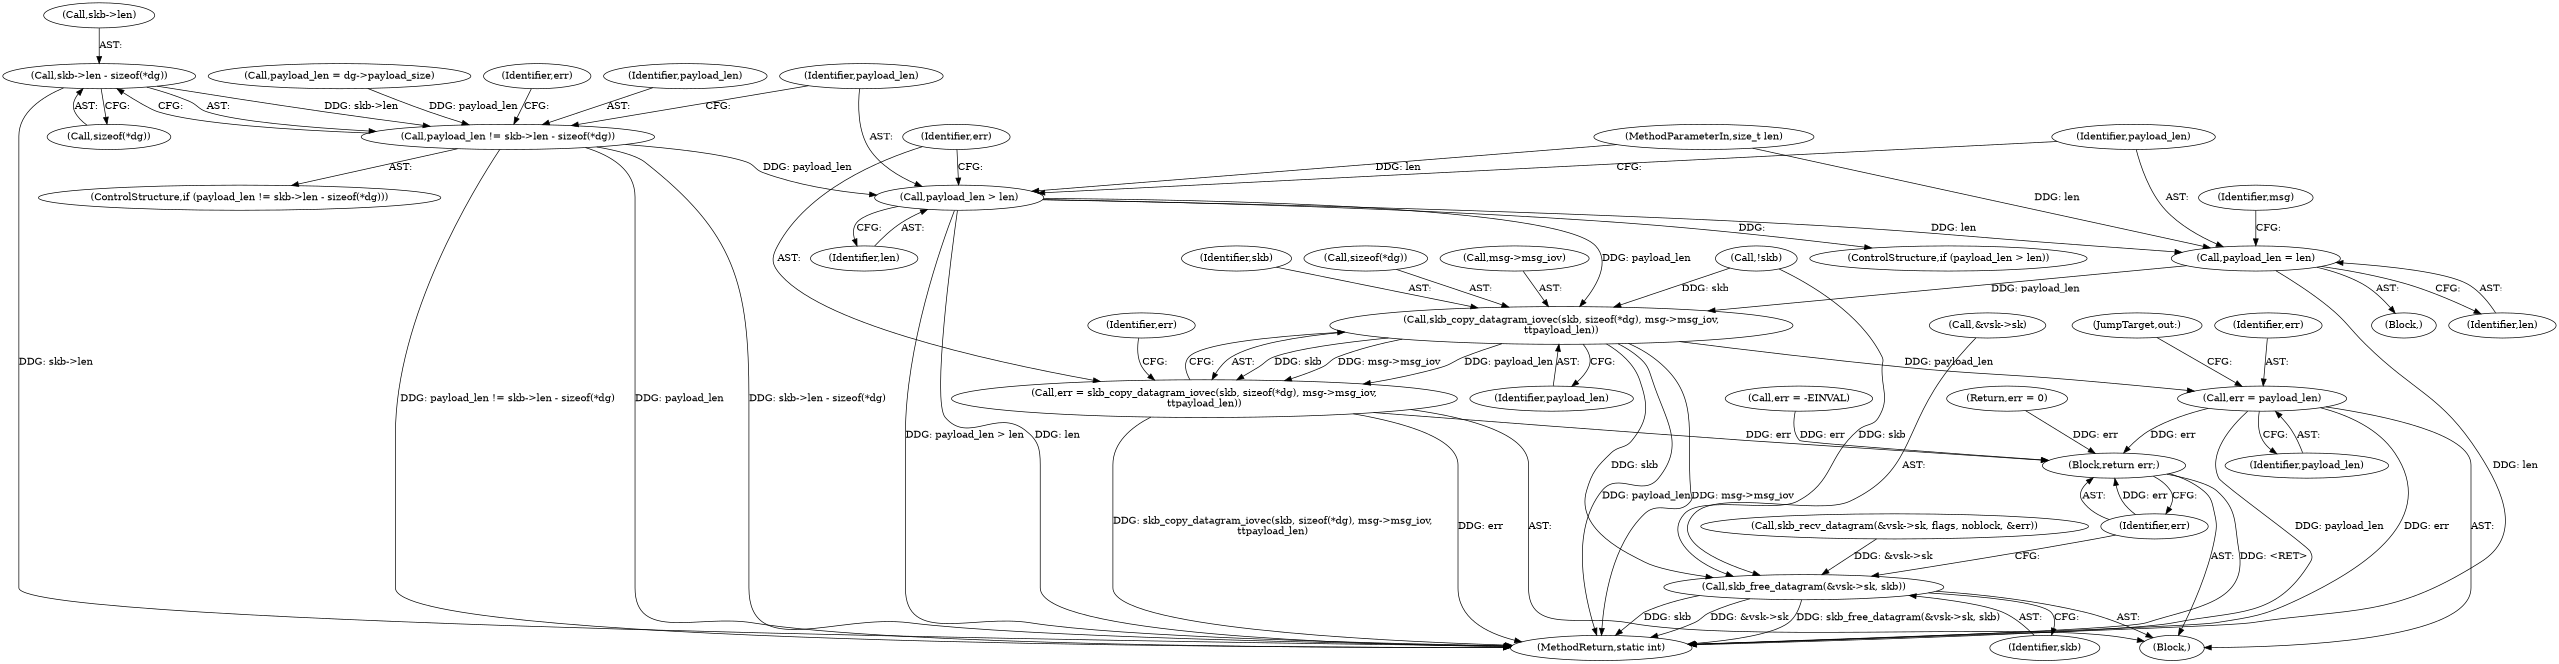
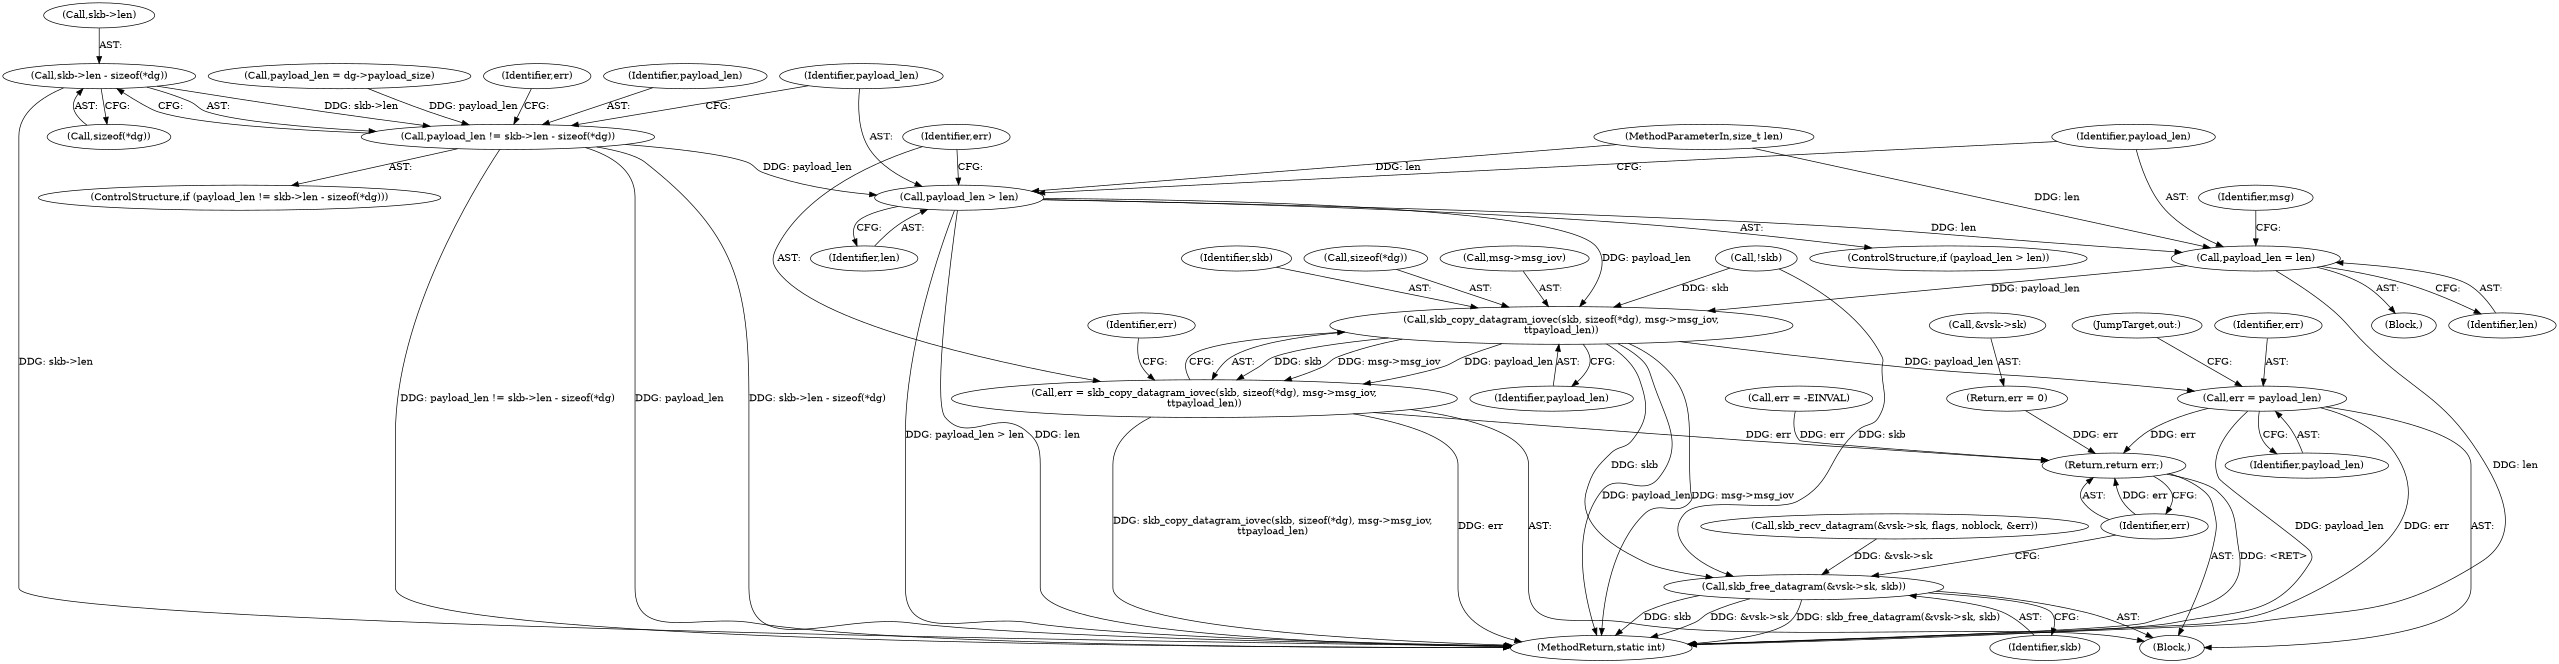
  digraph {
    n1 [label="(Call,skb->len - sizeof(*dg))"]
    n2 [label="(Call,payload_len != skb->len - sizeof(*dg))"]
    n3 [label="(MethodReturn,static int)"]
    n4 [label="(Call,sizeof(*dg))"]
    n5 [label="(Call,payload_len > len)"]
    n6 [label="(ControlStructure,if (payload_len != skb->len - sizeof(*dg)))"]
    n7 [label="(Call,payload_len = len)"]
    n8 [label="(Call,skb_copy_datagram_iovec(skb, sizeof(*dg), msg->msg_iov,\n\t\tpayload_len))"]
    n9 [label="(ControlStructure,if (payload_len > len))"]
    n10 [label="(Identifier,len)"]
    n11 [label="(Block,)"]
    n12 [label="(Identifier,len)"]
    n13 [label="(Call,err = skb_copy_datagram_iovec(skb, sizeof(*dg), msg->msg_iov,\n\t\tpayload_len))"]
    n14 [label="(Call,err = payload_len)"]
    n15 [label="(Call,skb_free_datagram(&vsk->sk, skb))"]
    n16 [label="(Identifier,payload_len)"]
-   n17 [label="(Block,return err;)"]
+   n17 [label="(Return,return err;)"]
    n18 [label="(Block,)"]
    n19 [label="(Identifier,payload_len)"]
    n20 [label="(Identifier,skb)"]
    n21 [label="(Identifier,err)"]
    n22 [label="(Identifier,payload_len)"]
    n23 [label="(MethodParameterIn,size_t len)"]
    n24 [label="(Call,skb->len)"]
    n25 [label="(Call,skb_recv_datagram(&vsk->sk, flags, noblock, &err))"]
    n26 [label="(Identifier,err)"]
    n27 [label="(Call,err = -EINVAL)"]
    n28 [label="(Call,sizeof(*dg))"]
    n29 [label="(Call,msg->msg_iov)"]
    n30 [label="(Identifier,payload_len)"]
    n31 [label="(JumpTarget,out:)"]
    n32 [label="(Call,!skb)"]
    n33 [label="(Call,&vsk->sk)"]
    n34 [label="(Identifier,err)"]
    n35 [label="(Identifier,payload_len)"]
    n36 [label="(Identifier,skb)"]
    n37 [label="(Call,payload_len = dg->payload_size)"]
    n38 [label="(Identifier,msg)"]
    n39 [label="(Identifier,err)"]
    n40 [label="(Identifier,err)"]
    n41 [label="(Return,err = 0)"]
    n1 -> n2 [label="AST: "]
    n1 -> n2 [label="DDG: skb->len"]
    n1 -> n3 [label="DDG: skb->len"]
    n1 -> n4 [label="CFG: "]
    n2 -> n1 [label="CFG: "]
    n2 -> n3 [label="DDG: skb->len - sizeof(*dg)"]
    n2 -> n3 [label="DDG: payload_len != skb->len - sizeof(*dg)"]
    n2 -> n3 [label="DDG: payload_len"]
    n2 -> n5 [label="DDG: payload_len"]
    n2 -> n6 [label="AST: "]
    n4 -> n1 [label="AST: "]
    n5 -> n3 [label="DDG: payload_len > len"]
    n5 -> n3 [label="DDG: len"]
    n5 -> n7 [label="DDG: len"]
    n5 -> n8 [label="DDG: payload_len"]
-   n5 -> n9 [label="DDG: "]
+   n5 -> n9 [label="AST: "]
    n5 -> n10 [label="CFG: "]
    n7 -> n3 [label="DDG: len"]
    n7 -> n8 [label="DDG: payload_len"]
    n7 -> n11 [label="AST: "]
    n7 -> n12 [label="CFG: "]
    n8 -> n3 [label="DDG: payload_len"]
    n8 -> n3 [label="DDG: msg->msg_iov"]
    n8 -> n13 [label="AST: "]
    n8 -> n13 [label="DDG: skb"]
    n8 -> n13 [label="DDG: msg->msg_iov"]
    n8 -> n13 [label="DDG: payload_len"]
    n8 -> n14 [label="DDG: payload_len"]
    n8 -> n15 [label="DDG: skb"]
    n8 -> n16 [label="CFG: "]
    n10 -> n5 [label="AST: "]
    n12 -> n7 [label="AST: "]
    n13 -> n3 [label="DDG: err"]
    n13 -> n3 [label="DDG: skb_copy_datagram_iovec(skb, sizeof(*dg), msg->msg_iov,\n\t\tpayload_len)"]
    n13 -> n8 [label="CFG: "]
    n13 -> n17 [label="DDG: err"]
    n13 -> n18 [label="AST: "]
    n14 -> n3 [label="DDG: payload_len"]
    n14 -> n3 [label="DDG: err"]
    n14 -> n17 [label="DDG: err"]
    n14 -> n18 [label="AST: "]
    n14 -> n19 [label="CFG: "]
    n15 -> n3 [label="DDG: &vsk->sk"]
    n15 -> n3 [label="DDG: skb_free_datagram(&vsk->sk, skb)"]
    n15 -> n3 [label="DDG: skb"]
    n15 -> n18 [label="AST: "]
    n15 -> n20 [label="CFG: "]
    n16 -> n8 [label="AST: "]
    n17 -> n3 [label="DDG: <RET>"]
    n17 -> n18 [label="AST: "]
    n17 -> n21 [label="CFG: "]
    n19 -> n14 [label="AST: "]
    n20 -> n15 [label="AST: "]
    n21 -> n15 [label="CFG: "]
    n21 -> n17 [label="AST: "]
    n21 -> n17 [label="DDG: err"]
    n22 -> n2 [label="AST: "]
    n23 -> n5 [label="DDG: len"]
    n23 -> n7 [label="DDG: len"]
    n24 -> n1 [label="AST: "]
    n25 -> n15 [label="DDG: &vsk->sk"]
    n26 -> n5 [label="CFG: "]
    n26 -> n13 [label="AST: "]
    n27 -> n17 [label="DDG: err"]
    n28 -> n8 [label="AST: "]
    n29 -> n8 [label="AST: "]
    n30 -> n2 [label="CFG: "]
    n30 -> n5 [label="AST: "]
    n31 -> n14 [label="CFG: "]
    n32 -> n8 [label="DDG: skb"]
    n32 -> n15 [label="DDG: skb"]
-   n33 -> n15 [label="AST: "]
+   n33 -> n41 [label="AST: "]
    n34 -> n13 [label="CFG: "]
    n35 -> n5 [label="CFG: "]
    n35 -> n7 [label="AST: "]
    n36 -> n8 [label="AST: "]
    n37 -> n2 [label="DDG: payload_len"]
    n38 -> n7 [label="CFG: "]
    n39 -> n14 [label="AST: "]
    n40 -> n2 [label="CFG: "]
    n41 -> n17 [label="DDG: err"]
  }
